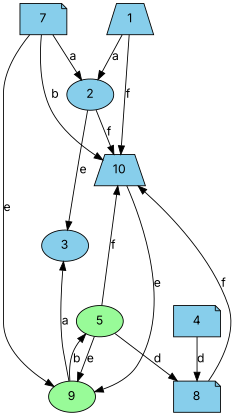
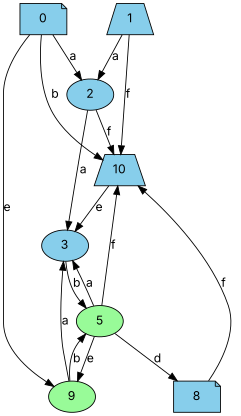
  strict digraph {
    fontname=Inter
    node [fillcolor=skyblue fontname=Inter shape=ellipse style=filled]
    edge [fontname=Inter]
    1 [shape=trapezium]
    2
    10 [shape=trapezium]
    3
    9 [fillcolor=palegreen]
    5 [fillcolor=palegreen]
    8 [shape=note]
-   4 [shape=note]
-   0 [shape=note label=7]
+   0 [shape=note]
    1 -> 2 [label=a]
    1 -> 10 [label=f]
    2 -> 10 [label=f]
-   2 -> 3 [label=e]
-   10 -> 9 [label=e]
+   2 -> 3 [label=a]
+   10 -> 3 [label=e]
+   3 -> 5 [label=b]
    9 -> 3 [label=a]
    9 -> 5 [label=b]
    5 -> 10 [label=f]
+   5 -> 3 [label=a]
    5 -> 9 [label=e]
    5 -> 8 [label=d]
    8 -> 10 [label=f]
-   4 -> 8 [label=d]
    0 -> 2 [label=a]
    0 -> 10 [label=b]
    0 -> 9 [label=e]
  }
